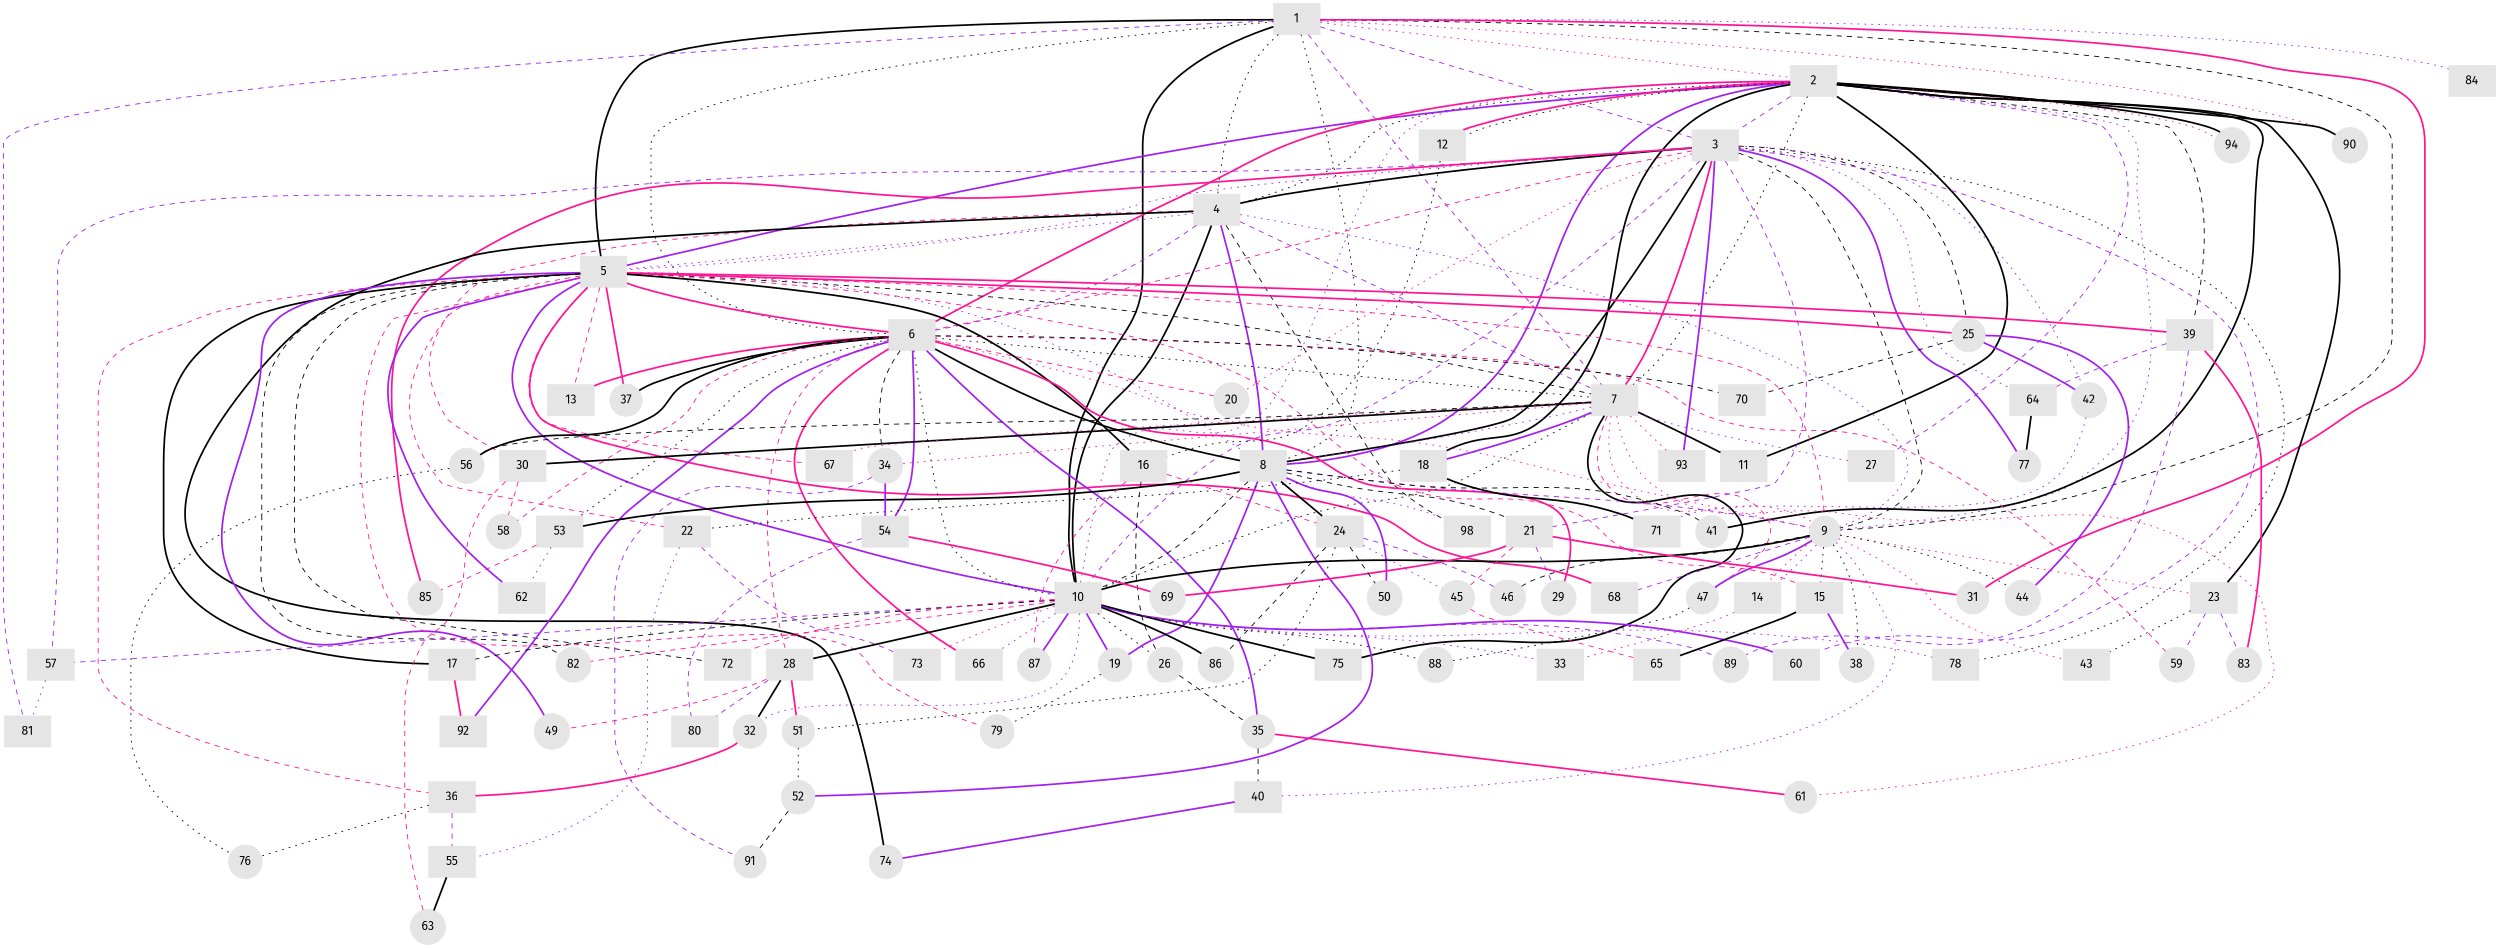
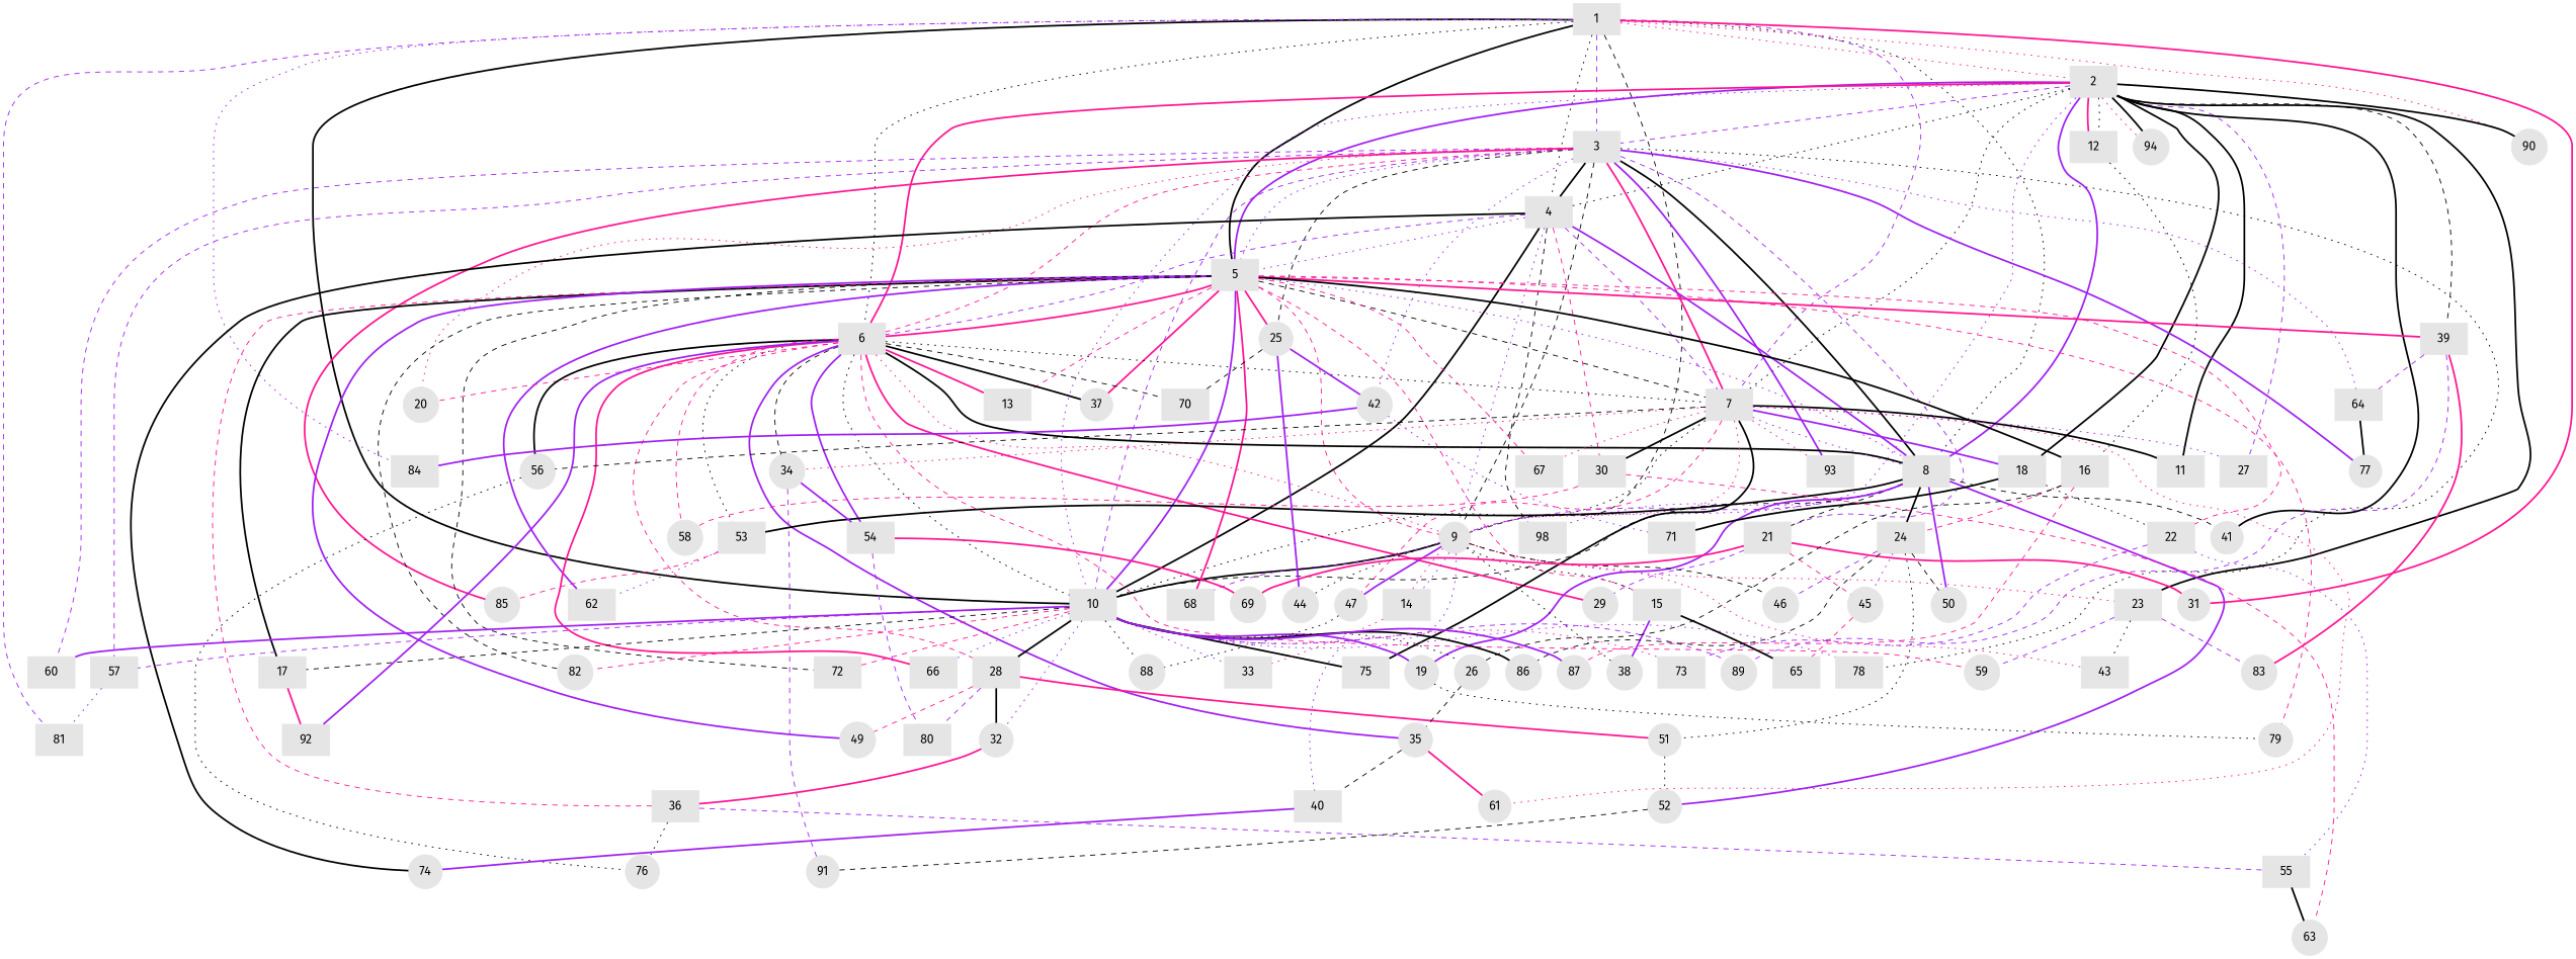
  graph {
    fontname="Fira Sans"
    node [color=gray90 fontname="Fira Sans" shape=box style=filled]
    edge [color=black fontname="Fira Sans" style=bold]
    1
    2
    3
    4
    5
    6
    7
    8
    9 [shape=circle]
    10
    31 [shape=circle]
    81
    84
    90 [shape=circle]
    11
    12
    18
    23
    27
    39
    41 [shape=circle]
    94 [shape=circle]
    20 [shape=circle]
    21
    25 [shape=circle]
    42 [shape=circle]
    57
    60
    64
    77 [shape=circle]
    78
    85 [shape=circle]
    93
    30
    n35 [label=98]
    74 [shape=circle]
    13
    15
    16
    17
    22
    36
    37 [shape=circle]
    49 [shape=circle]
    62
    67
    68
    72
    79 [shape=circle]
    82 [shape=circle]
    28
    29 [shape=circle]
    34 [shape=circle]
    35 [shape=circle]
    53
    54
    56 [shape=circle]
    58 [shape=circle]
    59 [shape=circle]
    66
    70
    92
    47 [shape=circle]
    61 [shape=circle]
    75
    19 [shape=circle]
    24
    50 [shape=circle]
    52 [shape=circle]
    14
    38 [shape=circle]
    40
    43
    44 [shape=circle]
    46 [shape=circle]
    26 [shape=circle]
    32 [shape=circle]
    33
    73
    86 [shape=circle]
    87 [shape=circle]
    88 [shape=circle]
    89 [shape=circle]
    71
    83 [shape=circle]
    45 [shape=circle]
    69 [shape=circle]
    63 [shape=circle]
    65
    55
    76 [shape=circle]
    51 [shape=circle]
    80
    91 [shape=circle]
    1 -- 2 [color=deeppink style=dotted]
    1 -- 3 [color=purple style=dashed]
    1 -- 4 [style=dotted]
    1 -- 5
    1 -- 6 [style=dotted]
    1 -- 7 [color=purple style=dashed]
    1 -- 8 [style=dotted]
    1 -- 9 [style=dashed]
    1 -- 10
    1 -- 31 [color=deeppink]
    1 -- 81 [color=purple style=dashed]
    1 -- 84 [color=purple style=dotted]
    1 -- 90 [color=deeppink style=dotted]
    2 -- 3 [color=purple style=dashed]
    2 -- 4 [style=dotted]
    2 -- 5 [color=purple]
    2 -- 6 [color=deeppink]
    2 -- 7 [style=dotted]
    2 -- 8 [color=purple]
    2 -- 9 [color=purple style=dotted]
    2 -- 10 [color=purple style=dotted]
    2 -- 90
    2 -- 11
    2 -- 12 [color=deeppink]
    2 -- 12 [style=dotted]
    2 -- 18
    2 -- 23
    2 -- 27 [color=purple style=dashed]
    2 -- 39 [style=dashed]
    2 -- 41
    2 -- 94 [color=deeppink style=dotted]
    2 -- 94
    3 -- 4
    3 -- 5 [color=purple style=dotted]
    3 -- 6 [color=deeppink style=dashed]
    3 -- 7 [color=deeppink]
    3 -- 8
    3 -- 9 [style=dashed]
    3 -- 10 [color=purple style=dashed]
    3 -- 20 [color=deeppink style=dotted]
    3 -- 21 [color=purple style=dashed]
    3 -- 25 [style=dashed]
    3 -- 42 [color=purple style=dotted]
    3 -- 57 [color=purple style=dashed]
    3 -- 60 [color=purple style=dashed]
    3 -- 64 [color=purple style=dotted]
    3 -- 77 [color=purple]
    3 -- 78 [style=dotted]
    3 -- 85 [color=deeppink]
    3 -- 93 [color=purple]
    4 -- 5 [color=purple style=dotted]
    4 -- 6 [color=purple style=dashed]
    4 -- 7 [color=purple style=dashed]
    4 -- 8 [color=purple]
    4 -- 9 [color=purple style=dotted]
    4 -- 10
    4 -- 30 [color=deeppink style=dashed]
    4 -- n35 [style=dashed]
    4 -- 74
    5 -- 6 [color=deeppink]
    5 -- 7 [style=dashed]
    5 -- 8 [color=purple style=dotted]
    5 -- 9 [color=deeppink style=dashed]
    5 -- 10 [color=purple]
    5 -- 39 [color=deeppink]
    5 -- 25 [color=deeppink]
    5 -- 13 [color=deeppink style=dashed]
    5 -- 15 [color=deeppink style=dashed]
    5 -- 16
    5 -- 17
    5 -- 22 [color=deeppink style=dashed]
    5 -- 36 [color=deeppink style=dashed]
    5 -- 37 [color=deeppink]
    5 -- 49 [color=purple]
    5 -- 62 [color=purple]
    5 -- 67 [color=deeppink style=dashed]
    5 -- 68 [color=deeppink]
    5 -- 72 [style=dashed]
    5 -- 79 [color=deeppink style=dashed]
    5 -- 82 [style=dashed]
    6 -- 7 [style=dotted]
    6 -- 8
    6 -- 9 [color=deeppink style=dotted]
    6 -- 10 [style=dotted]
    6 -- 20 [color=deeppink style=dashed]
    6 -- 13 [color=deeppink]
    6 -- 37
    6 -- 28 [color=deeppink style=dashed]
    6 -- 29 [color=deeppink]
    6 -- 34 [style=dashed]
    6 -- 35 [color=purple]
    6 -- 53 [style=dotted]
    6 -- 54 [color=purple]
    6 -- 56
    6 -- 58 [color=deeppink style=dashed]
    6 -- 59 [color=deeppink style=dashed]
    6 -- 66 [color=deeppink]
    6 -- 70 [style=dashed]
    6 -- 92 [color=purple]
    7 -- 8 [color=purple style=dotted]
    7 -- 9 [color=deeppink style=dotted]
    7 -- 10 [style=dotted]
    7 -- 11
    7 -- 18 [color=purple]
    7 -- 27 [color=purple style=dotted]
    7 -- 93 [color=deeppink style=dotted]
    7 -- 30
    7 -- 67 [color=deeppink style=dotted]
    7 -- 34 [color=deeppink style=dotted]
    7 -- 56 [style=dashed]
    7 -- 47 [color=deeppink style=dashed]
    7 -- 61 [color=deeppink style=dotted]
    7 -- 75
    8 -- 9 [color=purple style=dashed]
    8 -- 10 [style=dashed]
    8 -- 41 [style=dashed]
    8 -- 21 [style=dashed]
    8 -- n35 [color=purple style=dotted]
    8 -- 53
    8 -- 19 [color=purple]
    8 -- 24
    8 -- 50 [color=purple]
    8 -- 52 [color=purple]
    9 -- 10
    9 -- 23 [color=deeppink style=dotted]
    9 -- 15 [style=dotted]
    9 -- 68 [color=purple style=dashed]
    9 -- 47 [color=purple]
    9 -- 14 [color=deeppink style=dotted]
    9 -- 14 [color=purple style=dotted]
    9 -- 38 [style=dotted]
    9 -- 40 [color=purple style=dotted]
    9 -- 43 [color=deeppink style=dotted]
    9 -- 44 [style=dotted]
    9 -- 46 [style=dashed]
    10 -- 57 [color=purple style=dashed]
    10 -- 60 [color=purple]
    10 -- 78 [color=purple style=dotted]
    10 -- 17 [style=dashed]
    10 -- 72 [color=deeppink style=dashed]
    10 -- 82 [color=deeppink style=dashed]
    10 -- 28
    10 -- 66 [color=purple style=dotted]
    10 -- 75
    10 -- 19 [color=purple]
    10 -- 26 [style=dotted]
    10 -- 32 [color=purple style=dotted]
    10 -- 33 [color=purple style=dotted]
    10 -- 73 [color=deeppink style=dotted]
    10 -- 86
    10 -- 87 [color=purple]
    10 -- 88 [style=dotted]
    10 -- 89 [color=purple style=dashed]
    12 -- 16 [style=dotted]
    18 -- 22 [style=dotted]
    18 -- 71
    23 -- 59 [color=purple style=dashed]
    23 -- 43 [style=dotted]
    23 -- 83 [color=purple style=dashed]
    39 -- 64 [color=purple style=dashed]
    39 -- 89 [color=purple style=dashed]
    39 -- 83 [color=deeppink]
    21 -- 31 [color=deeppink]
    21 -- 29 [color=purple style=dashed]
    21 -- 45 [color=deeppink style=dashed]
    21 -- 69 [color=deeppink]
    25 -- 42 [color=purple]
    25 -- 70 [style=dashed]
    25 -- 44 [color=purple]
+   42 -- 84 [color=purple]
    42 -- 71 [color=purple style=dotted]
    57 -- 81 [color=purple style=dotted]
    64 -- 77
    30 -- 58 [color=deeppink style=dashed]
    30 -- 63 [color=deeppink style=dashed]
    15 -- 38 [color=purple]
    15 -- 65
    16 -- 24 [color=deeppink style=dashed]
    16 -- 26 [style=dashed]
    16 -- 87 [color=deeppink style=dashed]
    17 -- 92 [color=deeppink]
    22 -- 73 [color=purple style=dashed]
    22 -- 55 [color=purple style=dotted]
    36 -- 55 [color=purple style=dashed]
    36 -- 76 [style=dotted]
    28 -- 49 [color=deeppink style=dashed]
    28 -- 32
    28 -- 51 [color=deeppink]
    28 -- 80 [color=purple style=dashed]
    34 -- 54 [color=purple]
    34 -- 91 [color=purple style=dashed]
    35 -- 61 [color=deeppink]
    35 -- 40 [style=dashed]
    53 -- 85 [color=deeppink style=dashed]
    53 -- 62 [color=purple style=dotted]
    54 -- 69 [color=deeppink]
    54 -- 80 [color=purple style=dashed]
    56 -- 76 [style=dotted]
    47 -- 88 [style=dotted]
    19 -- 79 [style=dotted]
    24 -- 50 [style=dashed]
    24 -- 46 [color=purple style=dashed]
    24 -- 86 [style=dashed]
    24 -- 45 [color=purple style=dotted]
    24 -- 51 [style=dotted]
    52 -- 91 [style=dashed]
    14 -- 33 [color=deeppink style=dotted]
    40 -- 74 [color=purple]
    26 -- 35 [style=dashed]
    32 -- 36 [color=deeppink]
    45 -- 65 [color=deeppink style=dashed]
    55 -- 63
    51 -- 52 [style=dotted]
  }
